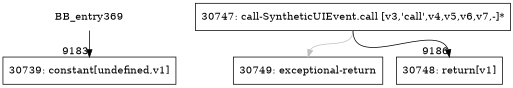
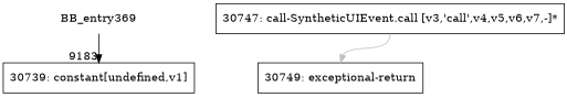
  digraph {
    rankdir=TD
    node [shape=record]
    edge [headport=n tailport=s]
    n1 [label=BB_entry369 shape=none]
    n2 [label="{30739: constant[undefined,v1]}"]
    n3 [label="{30747: call-SyntheticUIEvent.call [v3,'call',v4,v5,v6,v7,-]*}"]
    n4 [label="{30749: exceptional-return}"]
-   n5 [label="{30748: return[v1]}"]
    n1 -> n2 [headlabel="    9183"]
    n3 -> n4 [color=gray]
-   n3 -> n5 [headlabel="      9186"]
  }
